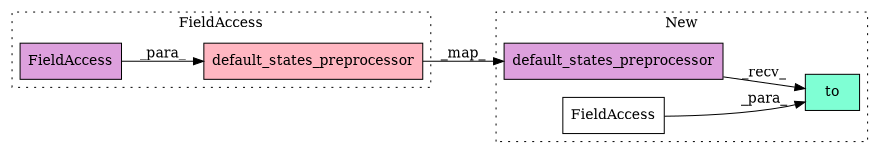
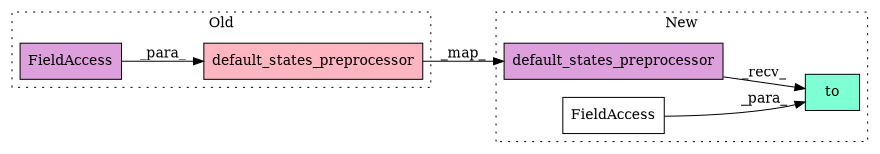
  digraph {
    rankdir=LR
    node [a=32 l="28,1" shape=box style=filled fillcolor=plum]
    n1 [label=default_states_preprocessor s="5719,5755" fillcolor=lightpink]
    n2 [a=22 l=4 label=FieldAccess s=5751]
    n3 [label=default_states_preprocessor s="5634,5665"]
    n4 [l="3,1" label=to s="5667,5676" fillcolor=aquamarine]
    n5 [a=22 l=6 label=FieldAccess s=5670 fillcolor=white]
    subgraph cluster_1 {
-     label=FieldAccess
+     label=Old
      style=dotted
      n1
      n2
    }
    subgraph cluster_2 {
      label=New
      style=dotted
      n3
      n4
      n5
    }
    n1 -> n3 [label=_map_]
    n2 -> n1 [label=_para_]
    n3 -> n4 [label=_recv_]
    n5 -> n4 [label=_para_]
  }
